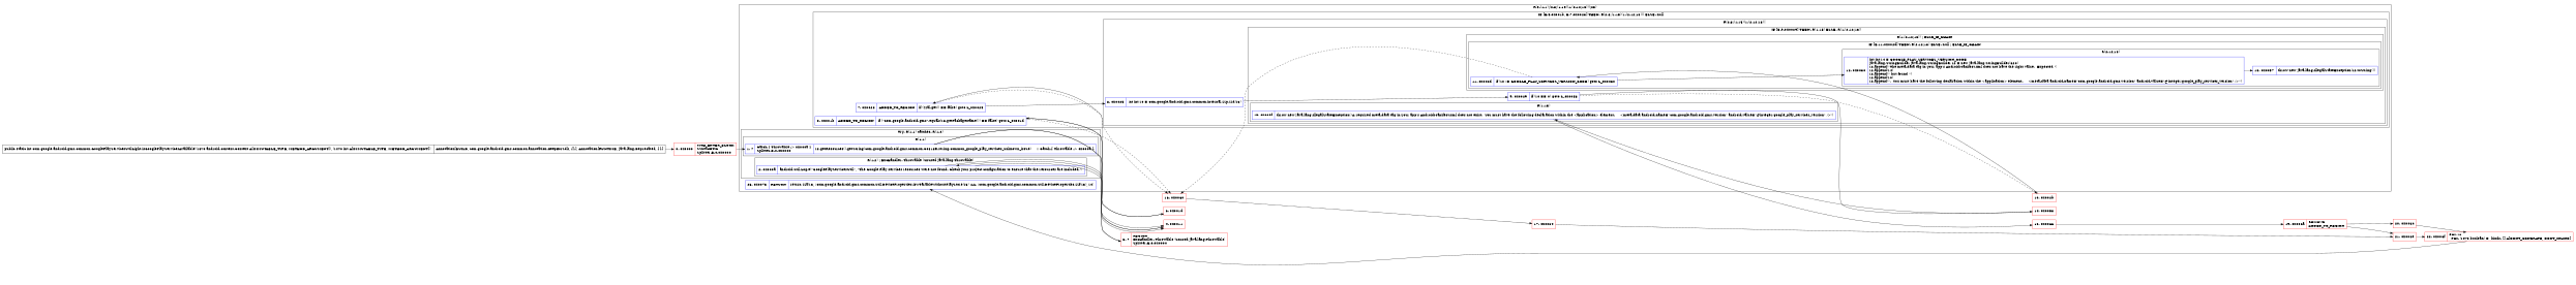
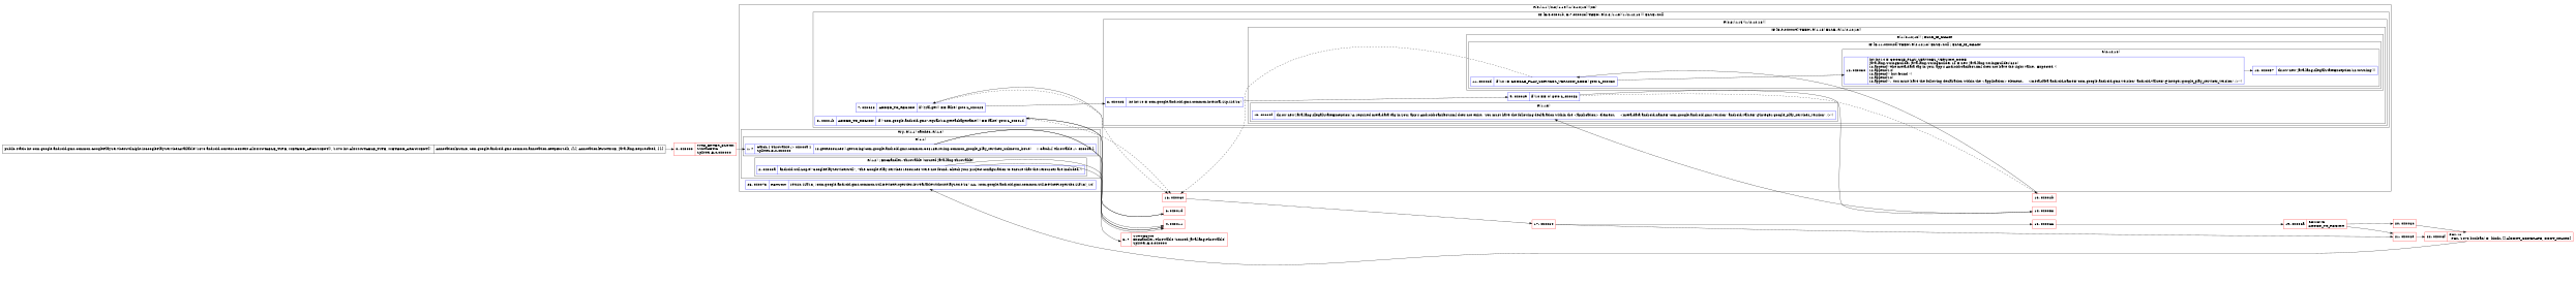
  digraph {
    rankdir=LR
    node [color=red shape=record]
    n1 [color=blue label="{1\:\ ?|Catch:\{ Throwable \-\> 0x000a \}\lSplitter:B:0:0x0000\l|r3.getResources().getString(com.google.android.gms.common.C0818R.string.common_google_play_services_unknown_issue)     \/\/ Catch:\{ Throwable \-\> 0x000a \}\l}"]
    n2 [color=blue label="{2\:\ 0x000a|android.util.Log.e(\"GooglePlayServicesUtil\", \"The Google Play services resources were not found. Check your project configuration to ensure that the resources are included.\")\l}"]
    n3 [color=blue label="{15\:\ 0x005f|throw new java.lang.IllegalStateException(\"A required meta\-data tag in your app's AndroidManifest.xml does not exist.  You must have the following declaration within the \<application\> element:     \<meta\-data android:name=\"com.google.android.gms.version\" android:value=\"@integer\/google_play_services_version\" \/\>\")\l}"]
    n4 [color=blue label="{12\:\ 0x0030|int int r4 = GOOGLE_PLAY_SERVICES_VERSION_CODE\ljava.lang.StringBuilder java.lang.StringBuilder r2 = new java.lang.StringBuilder(320)\lr2.append(\"The meta\-data tag in your app's AndroidManifest.xml does not have the right value.  Expected \")\lr2.append(r4)\lr2.append(\" but found \")\lr2.append(r0)\lr2.append(\".  You must have the following declaration within the \<application\> element:     \<meta\-data android:name=\"com.google.android.gms.version\" android:value=\"@integer\/google_play_services_version\" \/\>\")\l}"]
    n5 [color=blue label="{13\:\ 0x0057|throw new java.lang.IllegalStateException(r2.toString())\l}"]
    n6 [color=blue label="{11\:\ 0x002d|if (r0 != GOOGLE_PLAY_SERVICES_VERSION_CODE) goto L_0x0030\l}"]
    n7 [color=blue label="{9\:\ 0x0029|if (r0 == 0) goto L_0x0058\l}"]
    n8 [color=blue label="{8\:\ 0x0025|int int r0 = com.google.android.gms.common.internal.zzp.zzd(r3)\l}"]
    n9 [color=blue label="{5\:\ 0x001b|ADDED_TO_REGION\l|if (\"com.google.android.gms\".equals(r3.getPackageName()) == false) goto L_0x001d\l}"]
    n10 [color=blue label="{7\:\ 0x0023|ADDED_TO_REGION\l|if (zzal.get() == false) goto L_0x0025\l}"]
    n11 [color=blue label="{23\:\ 0x0073|RETURN\l|return zza(r3, !com.google.android.gms.common.util.DeviceProperties.isWearableWithoutPlayStore(r3) && !com.google.android.gms.common.util.DeviceProperties.zzf(r3), r4)\l}"]
-   n12 [label="{3\:\ ?|REGION\lExcHandler: Throwable (unused java.lang.Throwable)\lSplitter:B:0:0x0000\l}"]
+   n12 [label="{3\:\ ?|SYNTHETIC\lExcHandler: Throwable (unused java.lang.Throwable)\lSplitter:B:0:0x0000\l}"]
    n13 [label="{4\:\ 0x0011}"]
    n14 [label="{16\:\ 0x0060}"]
    n15 [label="{10\:\ 0x002b}"]
    n16 [label="{14\:\ 0x0058}"]
    n17 [label="{6\:\ 0x001d}"]
    n18 [label="{17\:\ 0x0064}"]
    n19 [label="{0\:\ 0x0000|MTH_ENTER_BLOCK\lSYNTHETIC\lSplitter:B:0:0x0000\l}"]
    n20 [label="{18\:\ 0x0066}"]
    n21 [label="{21\:\ 0x006e}"]
    n22 [label="{19\:\ 0x006a|REMOVE\lADDED_TO_REGION\l}"]
    n23 [label="{22\:\ 0x006f|PHI: r0 \l  PHI: (r0v3 boolean) =  binds: [] A[DONT_GENERATE, DONT_INLINE]\l}"]
    n24 [label="{20\:\ 0x006c}"]
    n25 [label="{public static int com.google.android.gms.common.GooglePlayServicesUtilLight.isGooglePlayServicesAvailable((r3v0 android.content.Context A[IMMUTABLE_TYPE, METHOD_ARGUMENT]), (r4v0 int A[IMMUTABLE_TYPE, METHOD_ARGUMENT]))  | Annotation[BUILD, com.google.android.gms.common.annotation.KeepForSdk, \{\}], Annotation[RUNTIME, java.lang.Deprecated, \{\}]\l}" color=""]
    subgraph cluster_1 {
      label="R(3:(1:1)|(2:8|(1:15)(1:(2:12|13)))|23)"
      n11
      subgraph cluster_2 {
        label="Try: R(1:1) catches: R(1:2)"
        subgraph cluster_3 {
          label="R(1:1)"
          n1
        }
        subgraph cluster_4 {
          label="R(1:2) | ExcHandler: Throwable (unused java.lang.Throwable)\l"
          n2
        }
      }
      subgraph cluster_5 {
        label="IF [B:5:0x001b, B:7:0x0023] THEN: R(2:8|(1:15)(1:(2:12|13))) ELSE: null"
        n9
        n10
        subgraph cluster_6 {
          label="R(2:8|(1:15)(1:(2:12|13)))"
          n8
          subgraph cluster_7 {
            label="IF [B:9:0x0029] THEN: R(1:15) ELSE: R(1:(2:12|13))"
            n7
            subgraph cluster_8 {
              label="R(1:15)"
              n3
            }
            subgraph cluster_9 {
              label="R(1:(2:12|13)) | ELSE_IF_CHAIN\l"
              subgraph cluster_10 {
                label="IF [B:11:0x002d] THEN: R(2:12|13) ELSE: null | ELSE_IF_CHAIN\l"
                n6
                subgraph cluster_11 {
                  label="R(2:12|13)"
                  n4
                  n5
                }
              }
            }
          }
        }
      }
    }
    subgraph cluster_12 {
      label="R(1:2) | ExcHandler: Throwable (unused java.lang.Throwable)\l"
    }
    n1 -> n12
    n1 -> n13
    n2 -> n13
    n2 -> n13
    n4 -> n5
    n6 -> n4
    n6 -> n14 [style=dashed]
    n7 -> n15 [style=dashed]
    n7 -> n16
    n8 -> n7
    n9 -> n14 [style=dashed]
    n9 -> n17
    n10 -> n8
    n10 -> n14 [style=dashed]
-   n12 -> n2
    n13 -> n9
    n14 -> n18
    n15 -> n6
    n16 -> n3
    n17 -> n10
-   n3 -> n20
+   n18 -> n20
    n18 -> n21
    n19 -> n1
    n20 -> n22
    n21 -> n23
    n22 -> n21
    n22 -> n24
    n23 -> n11
    n24 -> n23
    n25 -> n19
  }
